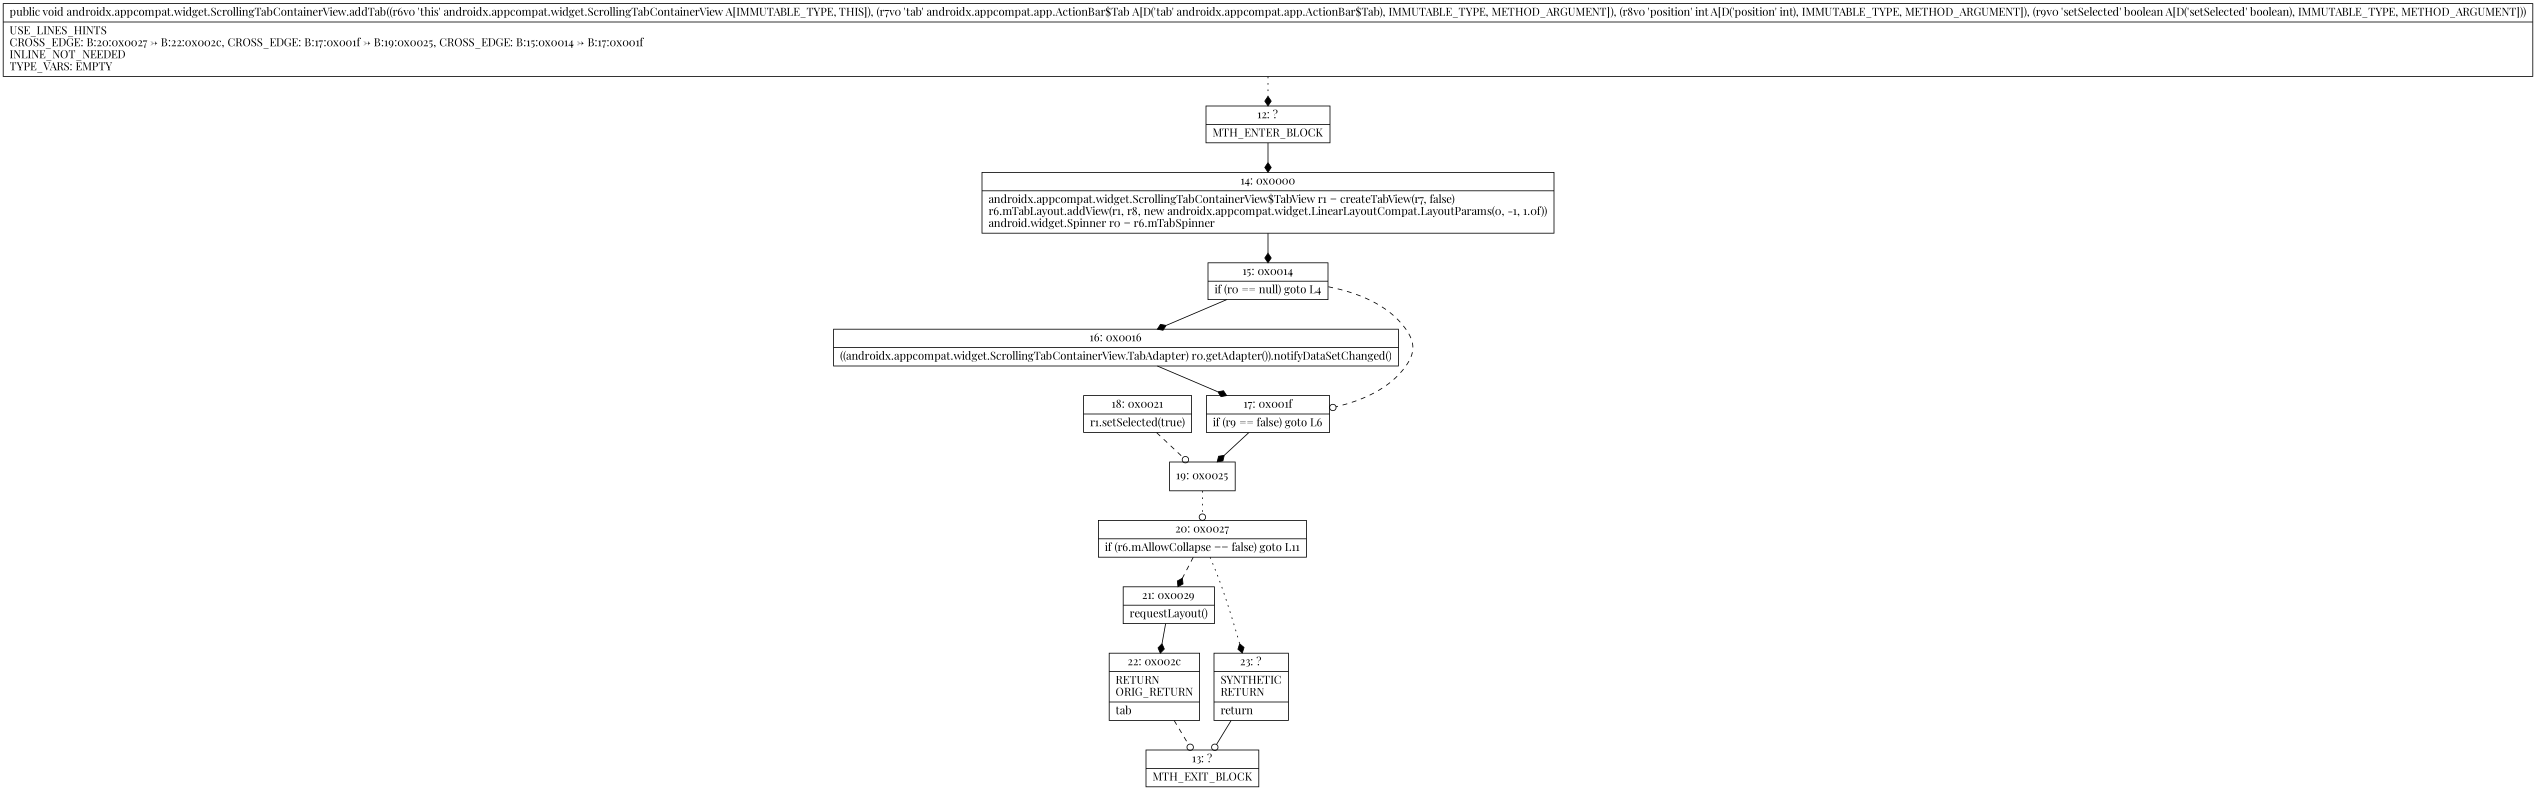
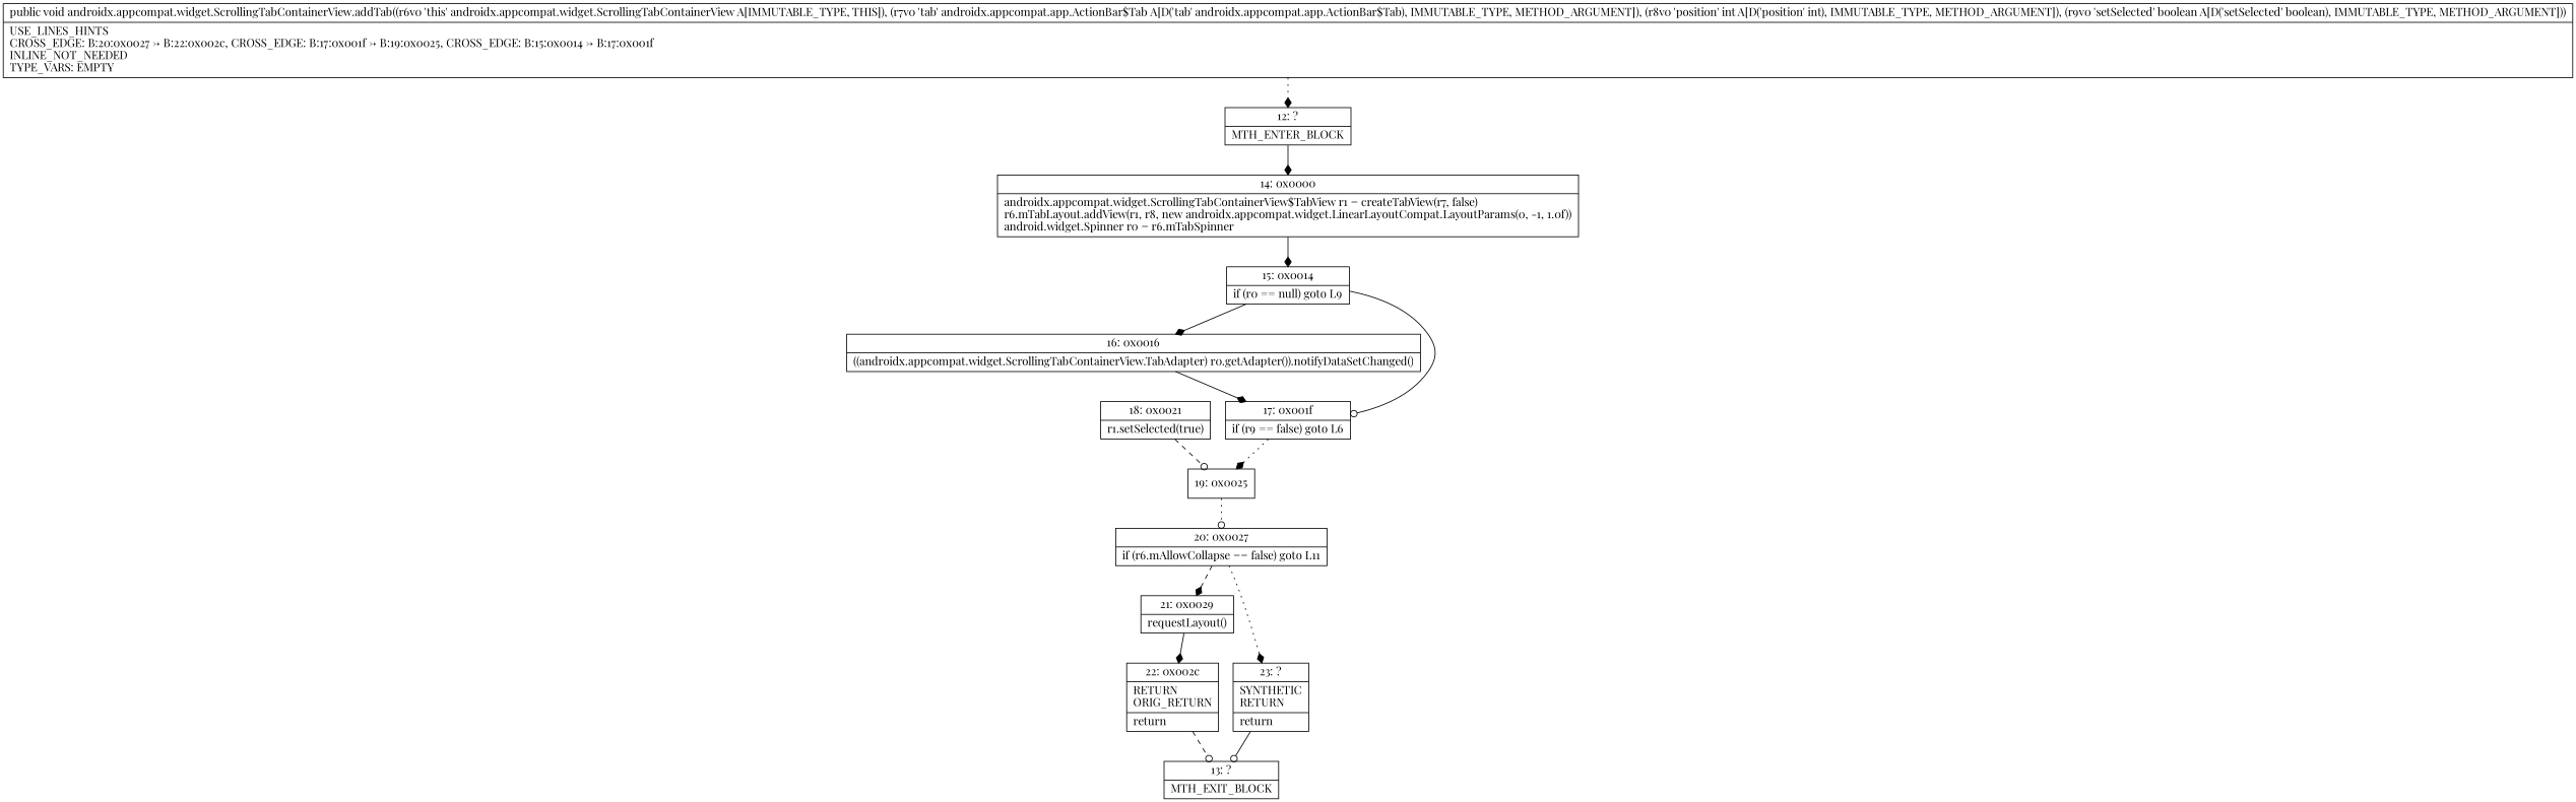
  digraph {
    fontname="Playfair Display"
    node [fontname="Playfair Display" shape=record]
    edge [arrowhead=diamond fontname="Playfair Display" style=solid]
    n1 [label="{12\:\ ?|MTH_ENTER_BLOCK\l}"]
    n2 [label="{14\:\ 0x0000|androidx.appcompat.widget.ScrollingTabContainerView$TabView r1 = createTabView(r7, false)\lr6.mTabLayout.addView(r1, r8, new androidx.appcompat.widget.LinearLayoutCompat.LayoutParams(0, \-1, 1.0f))\landroid.widget.Spinner r0 = r6.mTabSpinner\l}"]
-   n3 [label="{15\:\ 0x0014|if (r0 == null) goto L4\l}"]
+   n3 [label="{15\:\ 0x0014|if (r0 == null) goto L9\l}"]
    n4 [label="{16\:\ 0x0016|((androidx.appcompat.widget.ScrollingTabContainerView.TabAdapter) r0.getAdapter()).notifyDataSetChanged()\l}"]
    n5 [label="{17\:\ 0x001f|if (r9 == false) goto L6\l}"]
    n6 [label="{19\:\ 0x0025}"]
    n7 [label="{18\:\ 0x0021|r1.setSelected(true)\l}"]
    n8 [label="{20\:\ 0x0027|if (r6.mAllowCollapse == false) goto L11\l}"]
    n9 [label="{21\:\ 0x0029|requestLayout()\l}"]
    n10 [label="{23\:\ ?|SYNTHETIC\lRETURN\l|return\l}"]
-   n11 [label="{22\:\ 0x002c|RETURN\lORIG_RETURN\l|tab\l}"]
+   n11 [label="{22\:\ 0x002c|RETURN\lORIG_RETURN\l|return\l}"]
    n12 [label="{13\:\ ?|MTH_EXIT_BLOCK\l}"]
    n13 [label="{public void androidx.appcompat.widget.ScrollingTabContainerView.addTab((r6v0 'this' androidx.appcompat.widget.ScrollingTabContainerView A[IMMUTABLE_TYPE, THIS]), (r7v0 'tab' androidx.appcompat.app.ActionBar$Tab A[D('tab' androidx.appcompat.app.ActionBar$Tab), IMMUTABLE_TYPE, METHOD_ARGUMENT]), (r8v0 'position' int A[D('position' int), IMMUTABLE_TYPE, METHOD_ARGUMENT]), (r9v0 'setSelected' boolean A[D('setSelected' boolean), IMMUTABLE_TYPE, METHOD_ARGUMENT]))  | USE_LINES_HINTS\lCROSS_EDGE: B:20:0x0027 \-\> B:22:0x002c, CROSS_EDGE: B:17:0x001f \-\> B:19:0x0025, CROSS_EDGE: B:15:0x0014 \-\> B:17:0x001f\lINLINE_NOT_NEEDED\lTYPE_VARS: EMPTY\l}"]
    n1 -> n2
    n2 -> n3
    n3 -> n4
-   n3 -> n5 [arrowhead=odot style=dashed]
+   n3 -> n5 [arrowhead=odot]
    n4 -> n5
-   n5 -> n6
+   n5 -> n6 [style=dotted]
    n6 -> n8 [arrowhead=odot style=dotted]
    n7 -> n6 [arrowhead=odot style=dashed]
    n8 -> n9 [style=dashed]
    n8 -> n10 [style=dotted]
    n9 -> n11
    n10 -> n12 [arrowhead=odot]
    n11 -> n12 [arrowhead=odot style=dashed]
    n13 -> n1 [style=dotted]
  }
